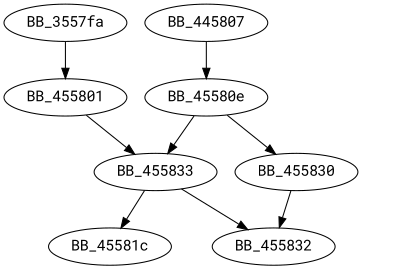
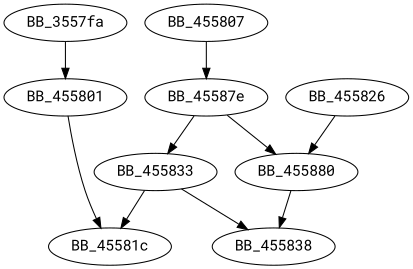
  digraph {
    fontname="Roboto Mono"
    node [fontname="Roboto Mono"]
    edge [fontname="Roboto Mono"]
    n1 [label=BB_3557fa]
    BB_455801
    BB_45581c
-   BB_455807 [label=BB_445807]
-   BB_45580e
+   BB_455807
+   BB_45580e [label=BB_45587e]
    n6 [label=BB_455833]
-   BB_455830
-   BB_455832
+   BB_455830 [label=BB_455880]
+   BB_455826
+   BB_455832 [label=BB_455838]
    n1 -> BB_455801
-   BB_455801 -> n6
+   BB_455801 -> BB_45581c
    BB_455807 -> BB_45580e
    BB_45580e -> n6
    BB_45580e -> BB_455830
    n6 -> BB_45581c
    n6 -> BB_455832
    BB_455830 -> BB_455832
+   BB_455826 -> BB_455830
  }
